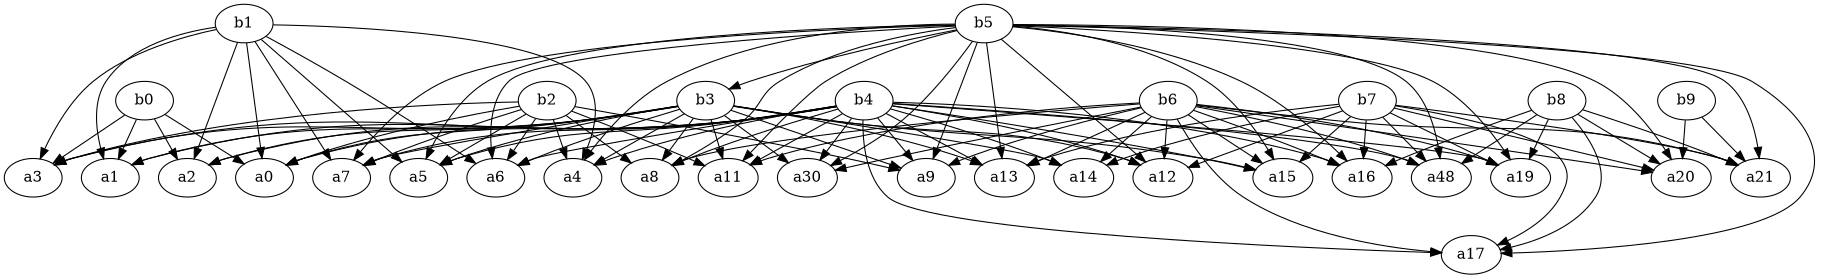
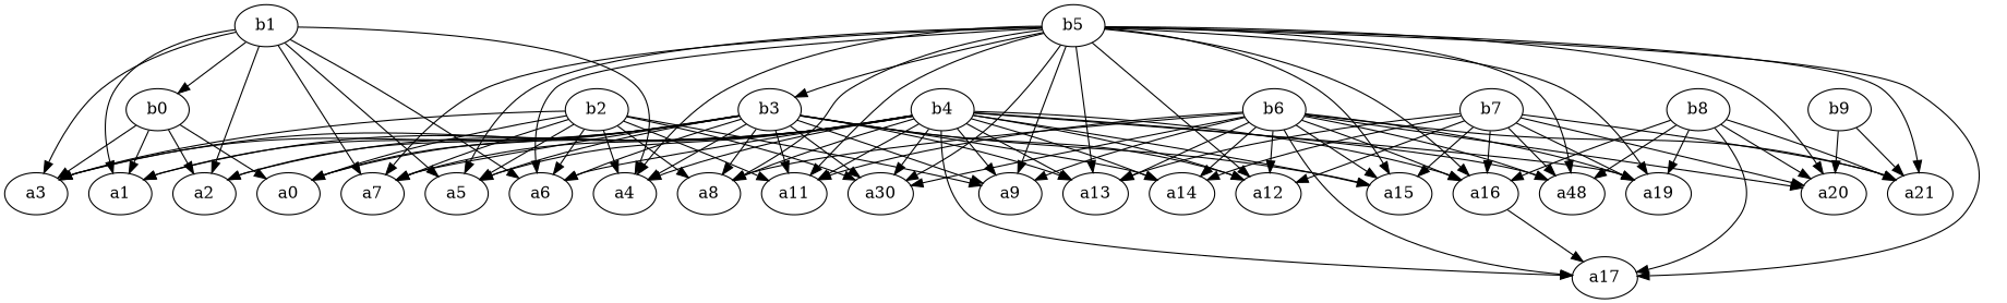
  digraph {
    b1
    a7
    a3
    a0
    a5
    a6
    a2
    a4
    a1
    b3
    a14
    a8
    a11
    a15
    a13
    a12
    n17 [label=a30]
    a9
    b4
    a17
    a16
    n22 [label=a48]
    a19
    b2
    b9
    a20
    a21
    b0
    b8
    b6
    b5
    b7
    b1 -> a7
    b1 -> a3
-   b1 -> a0
+   b1 -> b0
    b1 -> a5
    b1 -> a6
    b1 -> a2
    b1 -> a4
    b1 -> a1
    b3 -> a7
    b3 -> a3
    b3 -> a0
    b3 -> a5
    b3 -> a6
    b3 -> a2
    b3 -> a4
    b3 -> a1
    b3 -> a14
    b3 -> a8
    b3 -> a11
    b3 -> a15
    b3 -> a13
    b3 -> a12
    b3 -> n17
    b3 -> a9
    b4 -> a7
    b4 -> a3
    b4 -> a0
    b4 -> a5
    b4 -> a6
    b4 -> a2
    b4 -> a4
    b4 -> a1
    b4 -> a14
    b4 -> a8
    b4 -> a11
    b4 -> a15
    b4 -> a13
    b4 -> a12
    b4 -> n17
    b4 -> a9
    b4 -> a17
    b4 -> a16
    b4 -> n22
    b4 -> a19
    b2 -> a7
    b2 -> a3
    b2 -> a0
    b2 -> a5
    b2 -> a6
    b2 -> a4
    b2 -> a8
    b2 -> a11
+   b2 -> n17
    b2 -> a9
    b9 -> a20
    b9 -> a21
    b0 -> a3
    b0 -> a0
    b0 -> a2
    b0 -> a1
    b8 -> a17
    b8 -> a16
    b8 -> n22
    b8 -> a19
    b8 -> a20
    b8 -> a21
    b6 -> a14
    b6 -> a8
    b6 -> a11
    b6 -> a15
    b6 -> a13
    b6 -> a12
    b6 -> n17
    b6 -> a9
    b6 -> a17
    b6 -> a16
    b6 -> n22
    b6 -> a19
    b6 -> a20
    b6 -> a21
    b5 -> a7
    b5 -> a5
    b5 -> a6
    b5 -> a4
    b5 -> b3
    b5 -> a8
    b5 -> a11
    b5 -> a15
    b5 -> a13
    b5 -> a12
    b5 -> n17
    b5 -> a9
    b5 -> a17
    b5 -> a16
    b5 -> n22
    b5 -> a19
    b5 -> a20
    b5 -> a21
    b7 -> a14
    b7 -> a15
    b7 -> a13
    b7 -> a12
-   b7 -> a17
+   a16 -> a17
    b7 -> a16
    b7 -> n22
    b7 -> a19
    b7 -> a20
    b7 -> a21
  }
